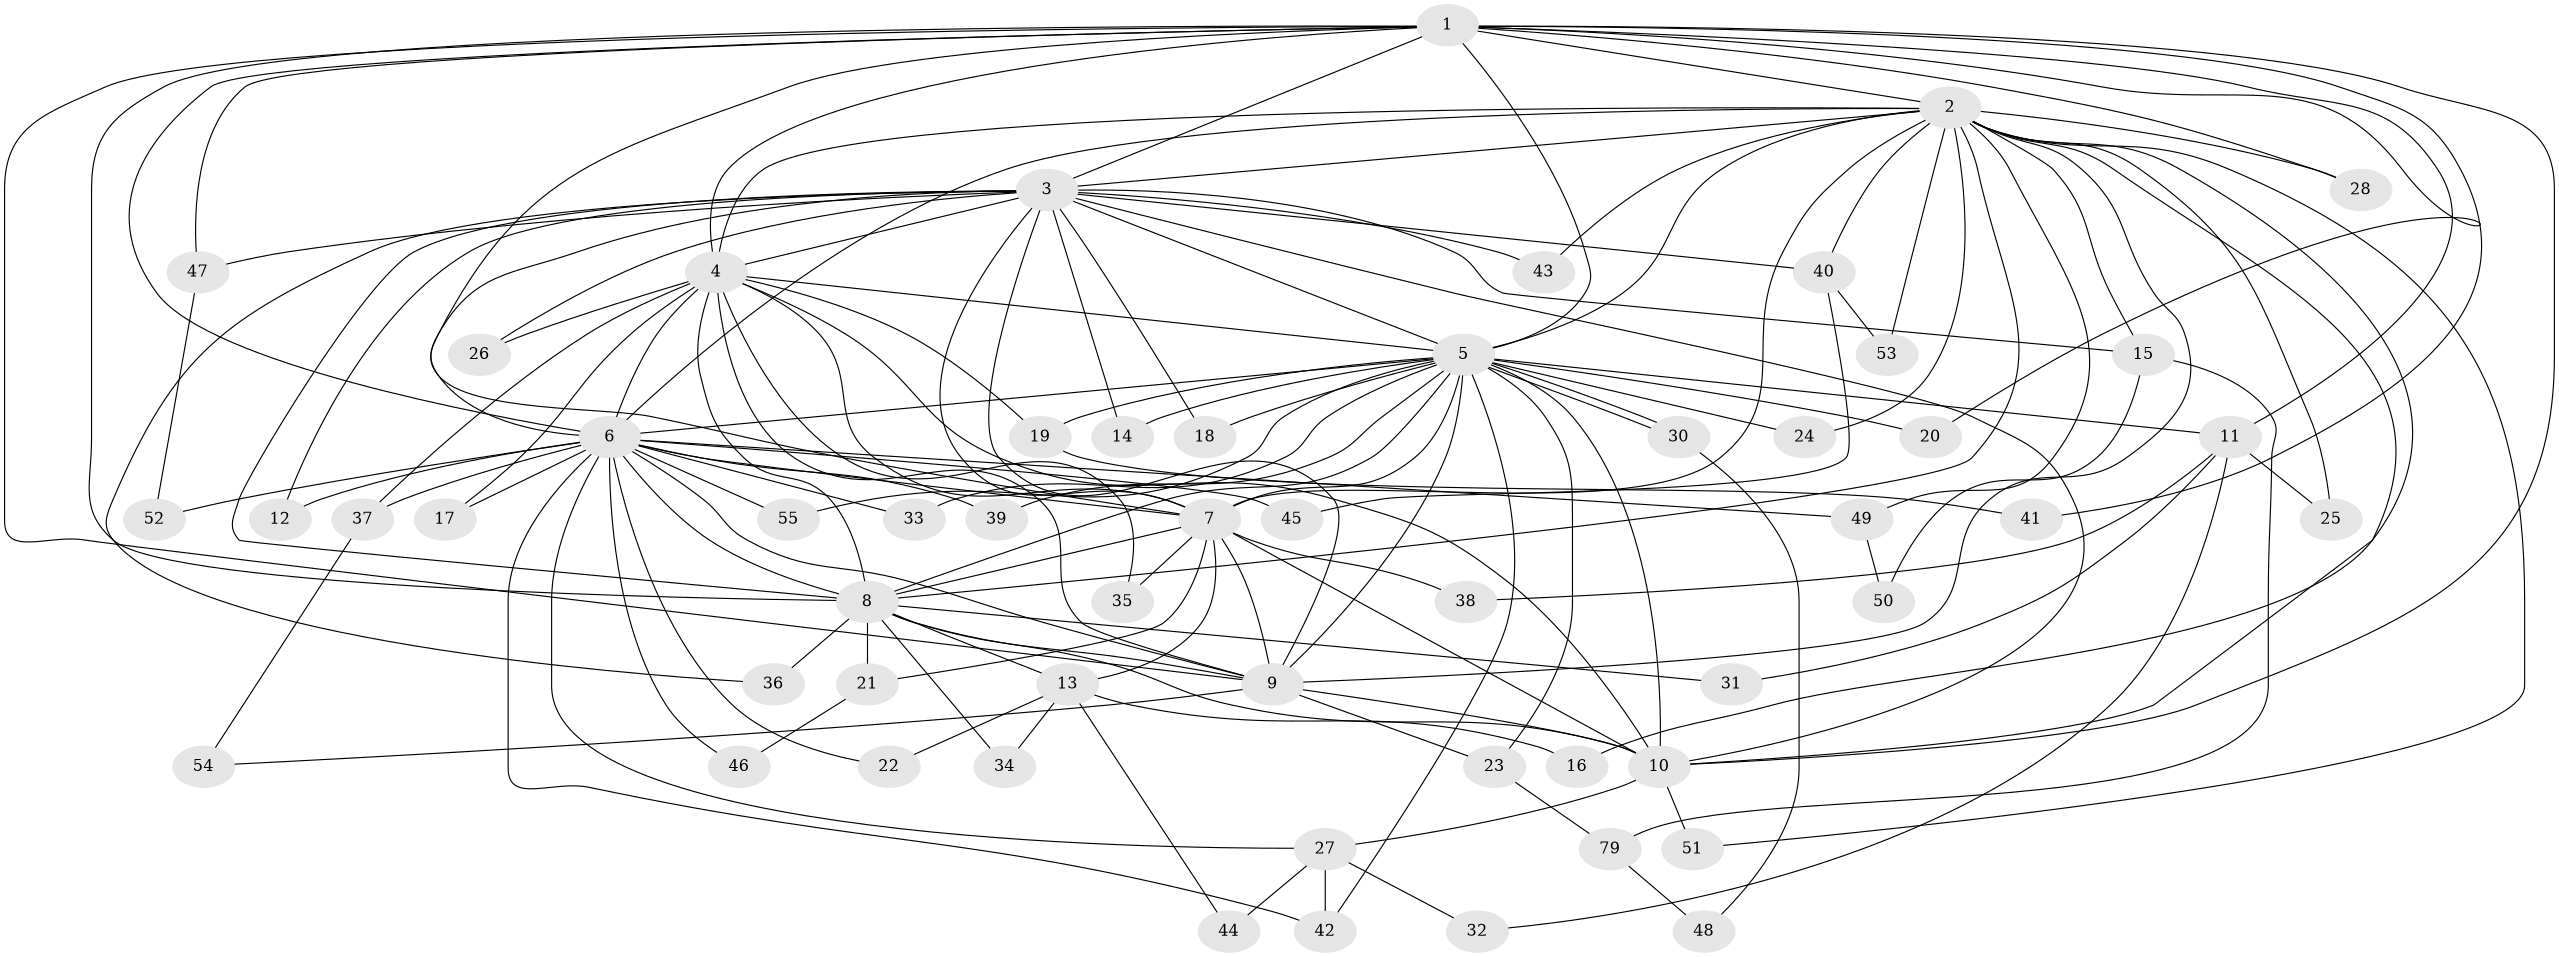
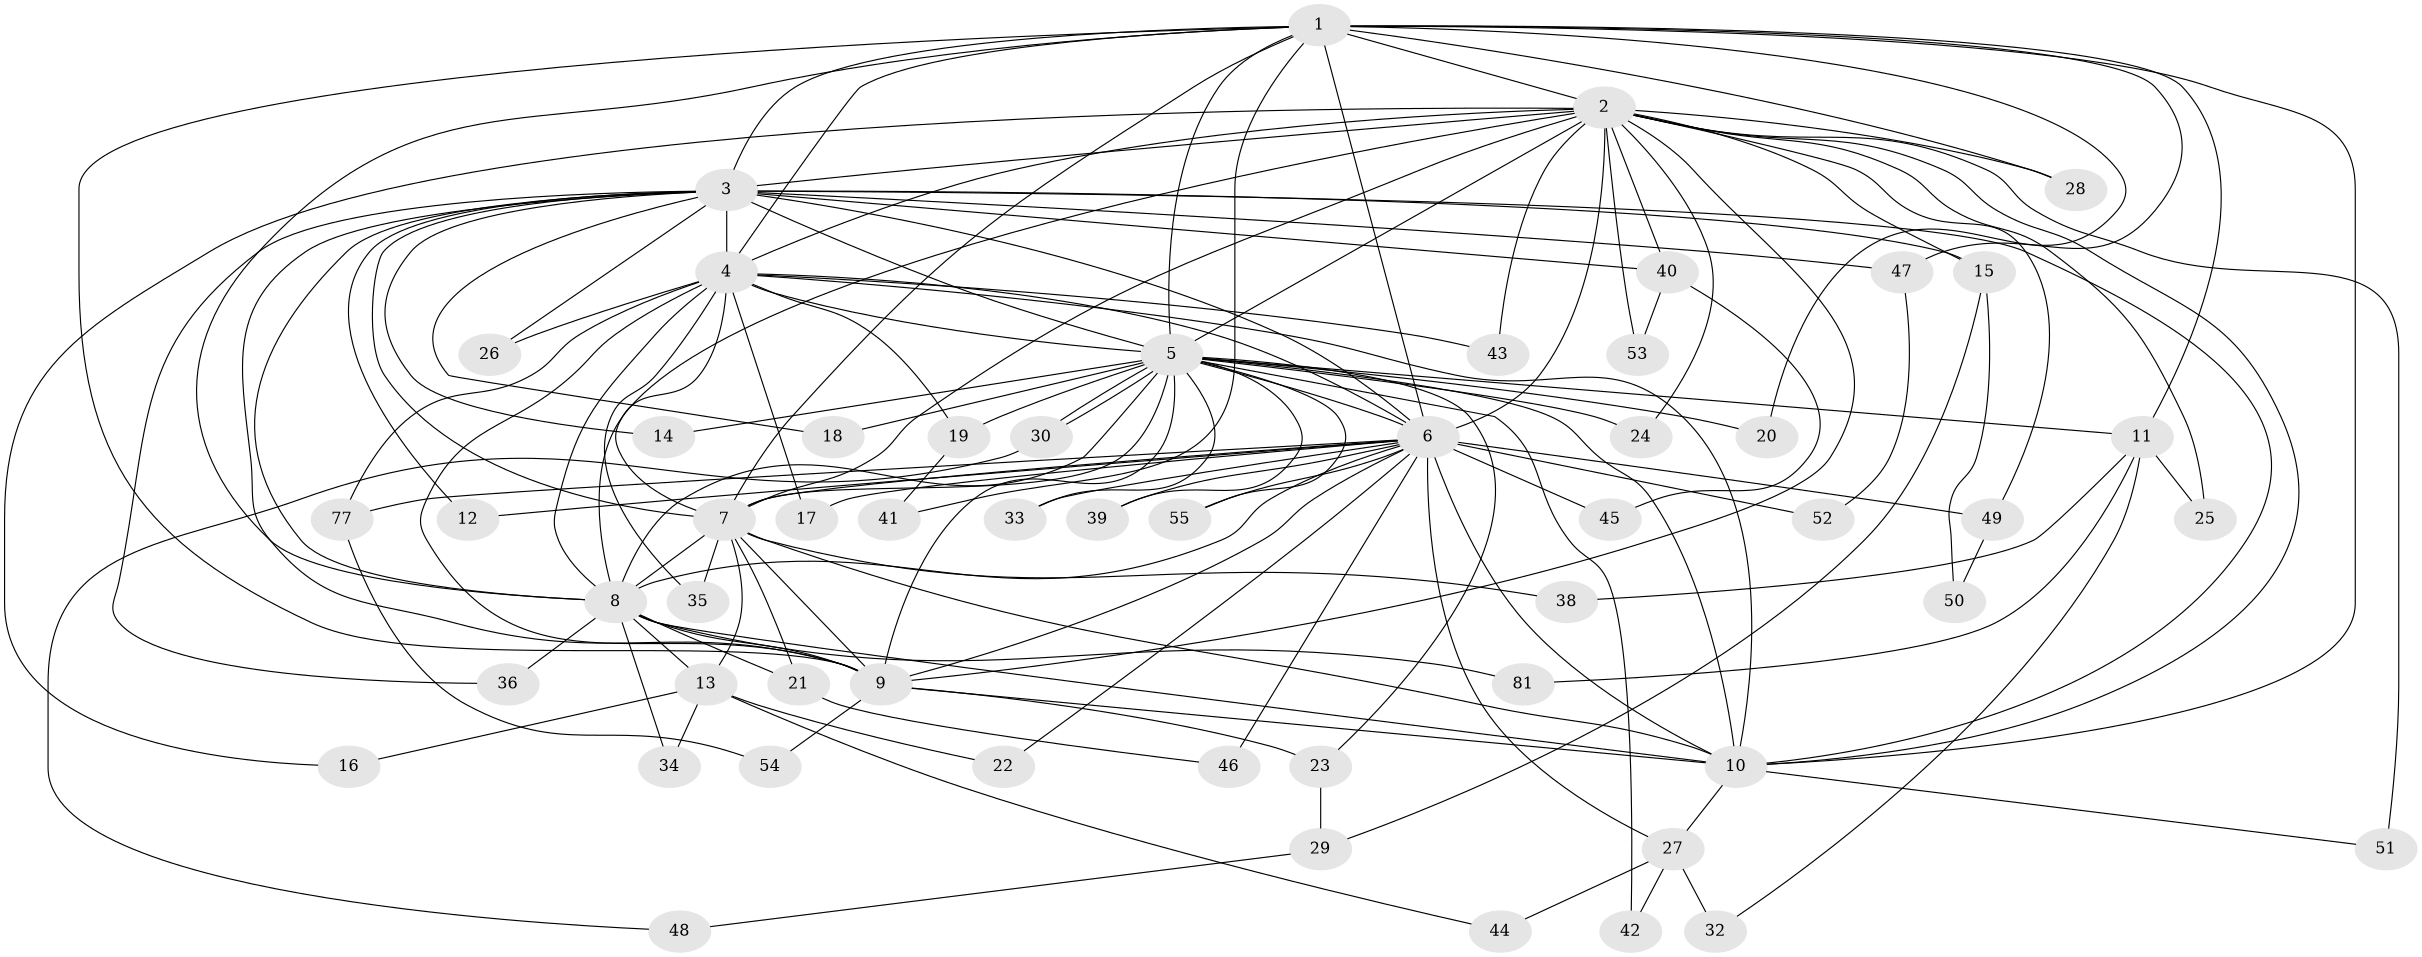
  graph {
    node [color=gray90 style=filled]
    1
    2
    3
    4
    5
    6
    7
    8
    9
    10
    11
    20
    28
    41
    47
    15
    16
    24
    25
    40
    43
    49
    51
    53
    12
    14
    18
    26
    36
    17
    19
    35
-   37
+   37 [label=77]
    23
    30
    33
    39
    42
    55
    45
    22
    27
    46
    52
    13
    21
    38
-   31
+   31 [label=81]
    34
    54
    32
-   29 [label=79]
+   29
    50
    48
    44
    1 -- 2
    1 -- 3
    1 -- 4
    1 -- 5
    1 -- 6
    1 -- 7
    1 -- 8
    1 -- 9
    1 -- 10
    1 -- 11
    1 -- 20
    1 -- 28
    1 -- 41
    1 -- 47
    2 -- 3
    2 -- 4
    2 -- 5
    2 -- 6
    2 -- 7
    2 -- 8
    2 -- 9
    2 -- 10
    2 -- 28
    2 -- 15
    2 -- 16
    2 -- 24
    2 -- 25
    2 -- 40
    2 -- 43
    2 -- 49
    2 -- 51
    2 -- 53
    3 -- 4
    3 -- 5
    3 -- 6
    3 -- 7
    3 -- 8
    3 -- 9
    3 -- 10
    3 -- 47
    3 -- 15
    3 -- 40
    3 -- 12
    3 -- 14
    3 -- 18
    3 -- 26
    3 -- 36
    4 -- 5
    4 -- 6
    4 -- 7
    4 -- 8
    4 -- 9
    4 -- 10
-   3 -- 43
+   4 -- 43
    4 -- 26
    4 -- 17
    4 -- 19
    4 -- 35
    4 -- 37
    5 -- 6
    5 -- 7
    5 -- 8
    5 -- 9
    5 -- 10
    5 -- 11
    5 -- 20
    5 -- 24
    5 -- 14
    5 -- 18
    5 -- 19
    5 -- 23
    5 -- 30
    5 -- 30
    5 -- 33
    5 -- 39
    5 -- 42
    5 -- 55
    6 -- 7
    6 -- 8
    6 -- 9
-   6 -- 42
+   6 -- 10
    6 -- 49
    6 -- 12
    6 -- 17
    6 -- 37
    6 -- 33
    6 -- 39
    6 -- 55
    6 -- 45
    6 -- 22
    6 -- 27
    6 -- 46
    6 -- 52
    7 -- 8
    7 -- 9
    7 -- 10
    7 -- 35
    7 -- 13
    7 -- 21
    7 -- 38
    8 -- 9
    8 -- 10
    8 -- 36
    8 -- 13
    8 -- 21
    8 -- 31
    8 -- 34
    9 -- 10
    9 -- 23
    9 -- 54
    10 -- 51
    10 -- 27
    11 -- 25
    11 -- 38
    11 -- 31
    11 -- 32
    47 -- 52
    15 -- 29
    15 -- 50
    40 -- 53
    40 -- 45
    49 -- 50
    19 -- 41
    37 -- 54
    23 -- 29
    30 -- 48
    27 -- 42
    27 -- 32
    27 -- 44
    13 -- 16
    13 -- 22
    13 -- 34
    13 -- 44
    21 -- 46
    29 -- 48
  }
